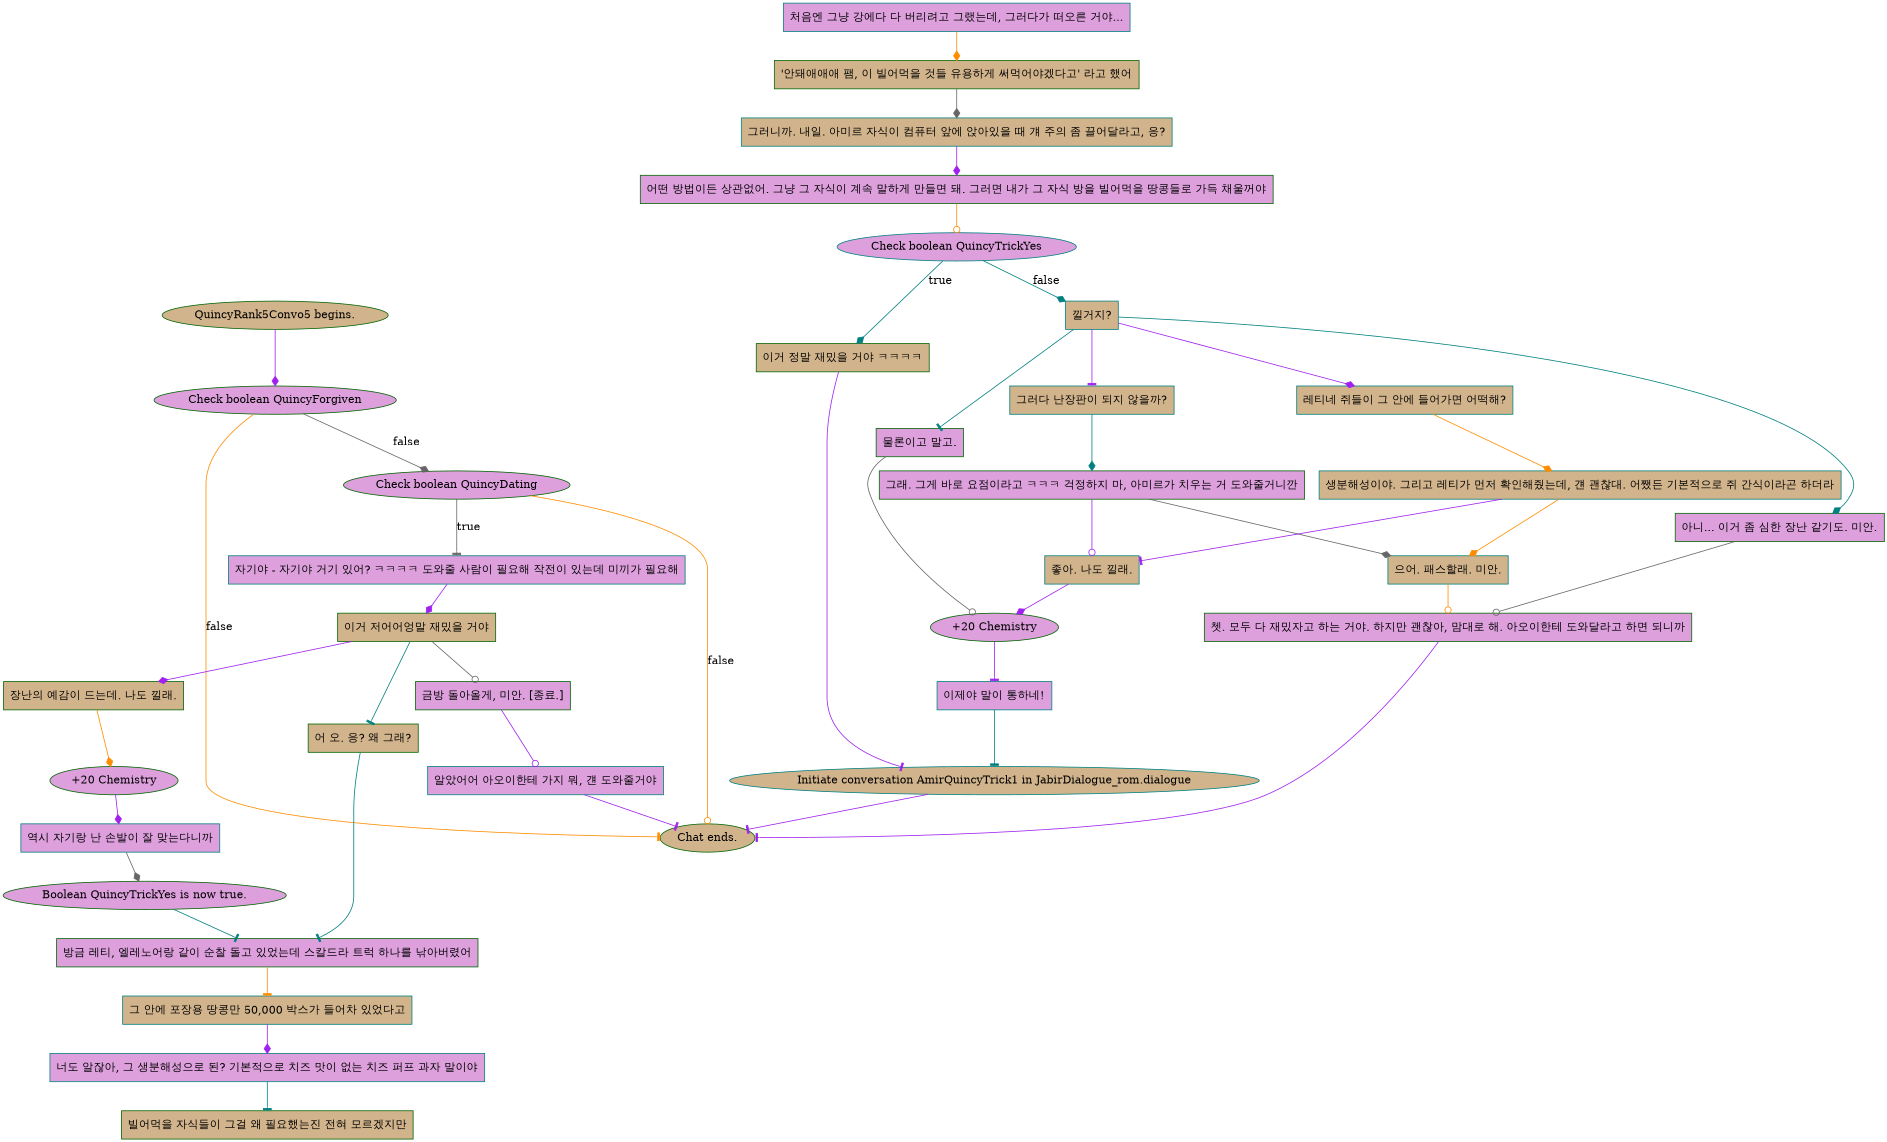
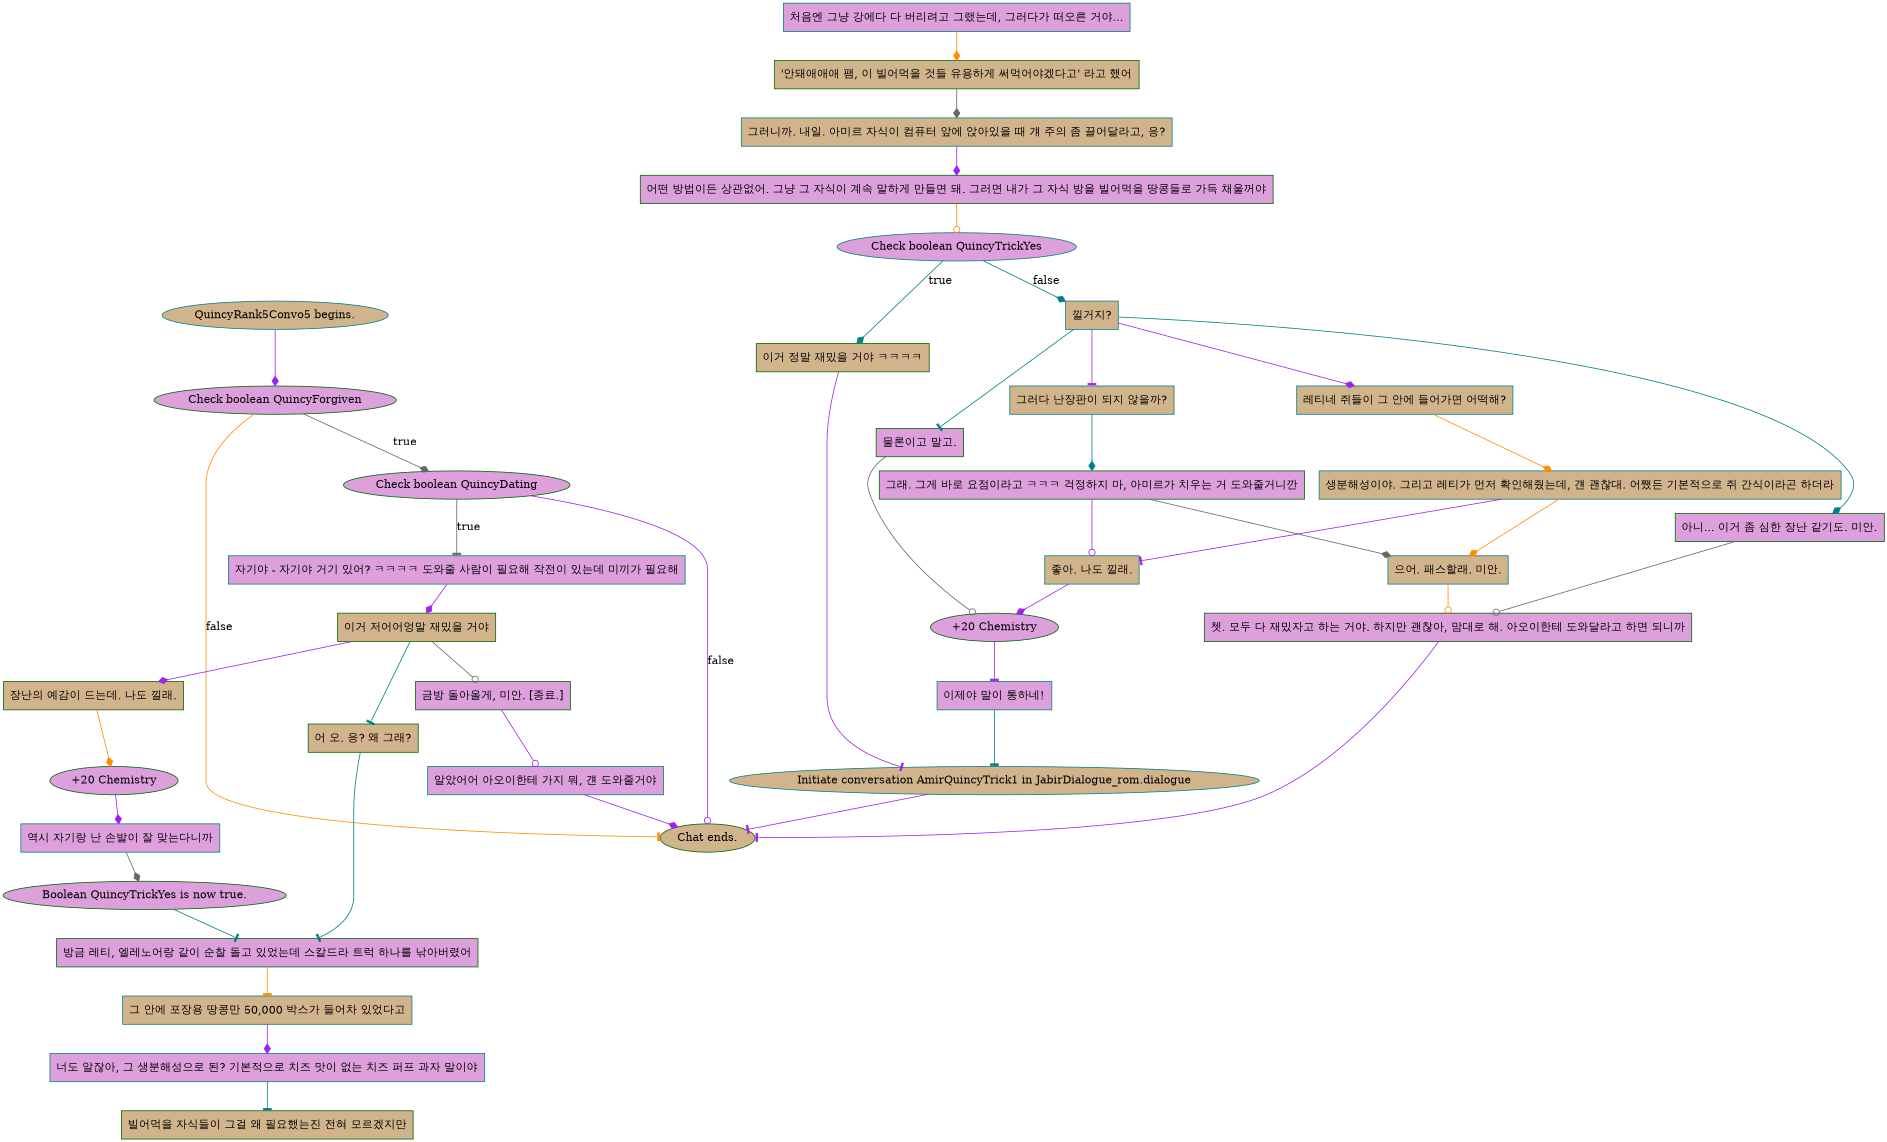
  digraph {
    node [color=darkgreen fillcolor=plum style=filled shape=box]
    edge [arrowhead=diamond color=purple]
-   "QuincyRank5Convo5 begins." [fillcolor=tan shape=""]
+   "QuincyRank5Convo5 begins." [color=teal fillcolor=tan shape=""]
    n2 [label="Check boolean QuincyForgiven" shape=""]
    n3 [label="Check boolean QuincyDating" shape=""]
    "Chat ends." [fillcolor=tan shape=""]
    n5 [color=teal label="자기야 - 자기야 거기 있어? ㅋㅋㅋㅋ 도와줄 사람이 필요해 작전이 있는데 미끼가 필요해"]
    n6 [fillcolor=tan label="이거 저어어엉말 재밌을 거야"]
    n7 [fillcolor=tan label="장난의 예감이 드는데. 나도 낄래."]
    n8 [fillcolor=tan label="어 오. 응? 왜 그래?"]
    n9 [label="금방 돌아올게, 미안. [종료.]"]
    n10 [label="+20 Chemistry" shape=""]
    n11 [label="방금 레티, 엘레노어랑 같이 순찰 돌고 있었는데 스칼드라 트럭 하나를 낚아버렸어"]
    n12 [color=teal label="알았어어 아오이한테 가지 뭐, 걘 도와줄거야"]
    n13 [color=teal label="역시 자기랑 난 손발이 잘 맞는다니까"]
    n14 [color=teal fillcolor=tan label="그 안에 포장용 땅콩만 50,000 박스가 들어차 있었다고"]
    n15 [label="Boolean QuincyTrickYes is now true." shape=""]
    n16 [color=teal label="너도 알잖아, 그 생분해성으로 된? 기본적으로 치즈 맛이 없는 치즈 퍼프 과자 말이야"]
    n17 [fillcolor=tan label="빌어먹을 자식들이 그걸 왜 필요했는진 전혀 모르겠지만"]
    n18 [color=teal label="처음엔 그냥 강에다 다 버리려고 그랬는데, 그러다가 떠오른 거야..."]
    n19 [fillcolor=tan label="'안돼애애애 팸, 이 빌어먹을 것들 유용하게 써먹어야겠다고' 라고 했어"]
    n20 [color=teal fillcolor=tan label="그러니까. 내일. 아미르 자식이 컴퓨터 앞에 앉아있을 때 걔 주의 좀 끌어달라고, 응?"]
    n21 [label="어떤 방법이든 상관없어. 그냥 그 자식이 계속 말하게 만들면 돼. 그러면 내가 그 자식 방을 빌어먹을 땅콩들로 가득 채울꺼야"]
    n22 [color=teal label="Check boolean QuincyTrickYes" shape=""]
    n23 [fillcolor=tan label="이거 정말 재밌을 거야 ㅋㅋㅋㅋ"]
    n24 [color=teal fillcolor=tan label="낄거지?"]
    n25 [color=teal fillcolor=tan label="Initiate conversation AmirQuincyTrick1 in JabirDialogue_rom.dialogue" shape=""]
    n26 [label="물론이고 말고."]
    n27 [color=teal fillcolor=tan label="그러다 난장판이 되지 않을까?"]
    n28 [color=teal fillcolor=tan label="레티네 쥐들이 그 안에 들어가면 어떡해?"]
    n29 [label="아니... 이거 좀 심한 장난 같기도. 미안."]
    n30 [label="+20 Chemistry" shape=""]
    n31 [label="그래. 그게 바로 요점이라고 ㅋㅋㅋ 걱정하지 마, 아미르가 치우는 거 도와줄거니깐"]
    n32 [color=teal fillcolor=tan label="생분해성이야. 그리고 레티가 먼저 확인해줬는데, 걘 괜찮대. 어쨌든 기본적으로 쥐 간식이라곤 하더라"]
    n33 [label="쳇. 모두 다 재밌자고 하는 거야. 하지만 괜찮아, 맘대로 해. 아오이한테 도와달라고 하면 되니까"]
    n34 [color=teal label="이제야 말이 통하네!"]
    n35 [color=teal fillcolor=tan label="좋아. 나도 낄래."]
    n36 [color=teal fillcolor=tan label="으어. 패스할래. 미안."]
    "QuincyRank5Convo5 begins." -> n2
-   n2 -> n3 [color=gray40 label=false]
+   n2 -> n3 [color=gray40 label=true]
    n2 -> "Chat ends." [arrowhead=tee color=darkorange label=false]
-   n3 -> "Chat ends." [arrowhead=odot color=darkorange label=false]
+   n3 -> "Chat ends." [arrowhead=odot label=false]
    n3 -> n5 [arrowhead=tee color=gray40 label=true]
    n5 -> n6
    n6 -> n7
    n6 -> n8 [arrowhead=tee color=teal]
    n6 -> n9 [arrowhead=odot color=gray40]
    n7 -> n10 [color=darkorange]
    n8 -> n11 [arrowhead=tee color=teal]
    n9 -> n12 [arrowhead=odot]
    n10 -> n13
    n11 -> n14 [arrowhead=tee color=darkorange]
-   n12 -> "Chat ends." [arrowhead=tee]
+   n12 -> "Chat ends."
    n13 -> n15 [color=gray40]
    n14 -> n16
    n15 -> n11 [arrowhead=tee color=teal]
    n16 -> n17 [arrowhead=tee color=teal]
    n18 -> n19 [color=darkorange]
    n19 -> n20 [color=gray40]
    n20 -> n21
    n21 -> n22 [arrowhead=odot color=darkorange]
    n22 -> n23 [color=teal label=true]
    n22 -> n24 [color=teal label=false]
    n23 -> n25 [arrowhead=tee]
    n24 -> n26 [arrowhead=tee color=teal]
    n24 -> n27 [arrowhead=tee]
    n24 -> n28
    n24 -> n29 [color=teal]
    n25 -> "Chat ends." [arrowhead=tee]
    n26 -> n30 [arrowhead=odot color=gray40]
    n27 -> n31 [color=teal]
    n28 -> n32 [color=darkorange]
    n29 -> n33 [arrowhead=odot color=gray40]
    n30 -> n34 [arrowhead=tee]
    n31 -> n35 [arrowhead=odot]
    n31 -> n36 [color=gray40]
    n32 -> n35 [arrowhead=tee]
    n32 -> n36 [color=darkorange]
    n33 -> "Chat ends." [arrowhead=tee]
    n34 -> n25 [arrowhead=tee color=teal]
    n35 -> n30
    n36 -> n33 [arrowhead=odot color=darkorange]
  }
